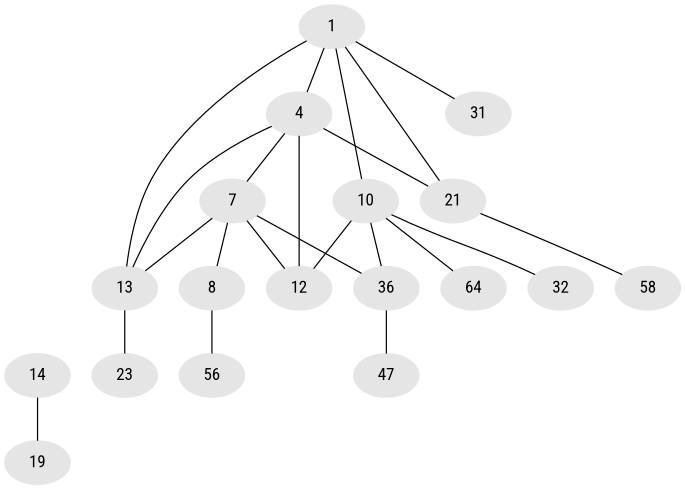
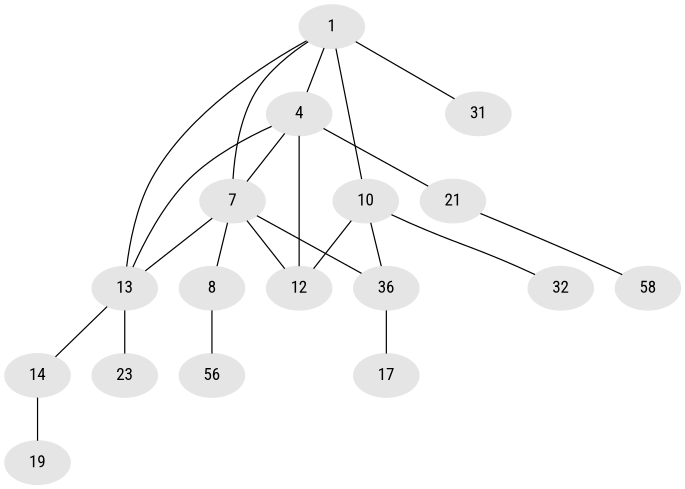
  graph {
    fontname="Roboto Condensed"
    node [color=gray90 fontname="Roboto Condensed" style=filled]
    edge [fontname="Roboto Condensed"]
    1 [super="+37+3+30+49+2"]
    4 [super="+6+65+52+33+5+22+27"]
    7 [super="+34+25+11+51+59+50+9+26"]
    10
    13 [super="+14+53+24+20"]
    31 [super="+48"]
    12 [super="+55+29+28"]
    21
    8
    36
    32 [super="+57"]
-   64
    n13 [label=14]
    23
    58
    56
-   47
+   47 [label=17]
    19
    1 -- 4
-   1 -- 21 [weight=2]
+   1 -- 7 [weight=2]
    1 -- 10
    1 -- 13
    1 -- 31
    4 -- 7
    4 -- 13
    4 -- 12
    4 -- 21
    7 -- 13 [weight=3]
    7 -- 12
    7 -- 8 [weight=2]
    7 -- 36
    10 -- 12
    10 -- 36
    10 -- 32
-   10 -- 64
+   13 -- n13
    13 -- 23
    21 -- 58
    8 -- 56
    36 -- 47
    n13 -- 19
  }
